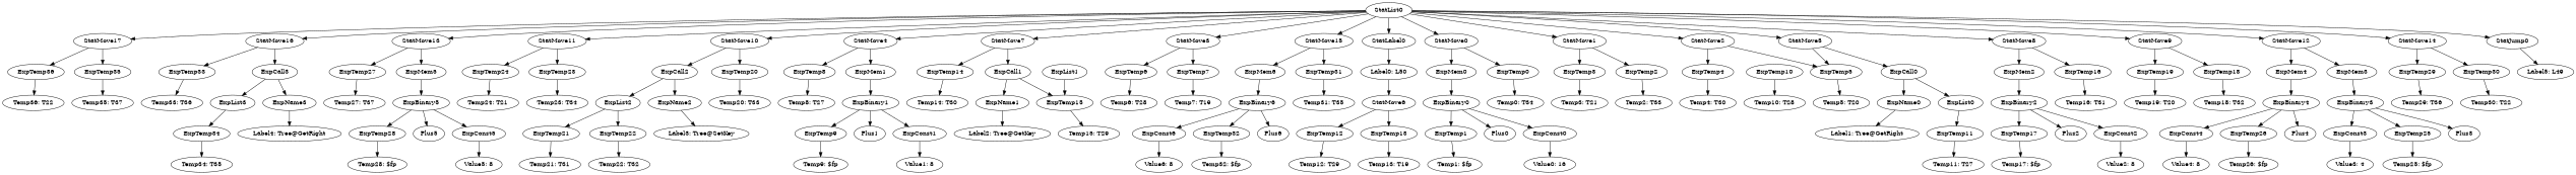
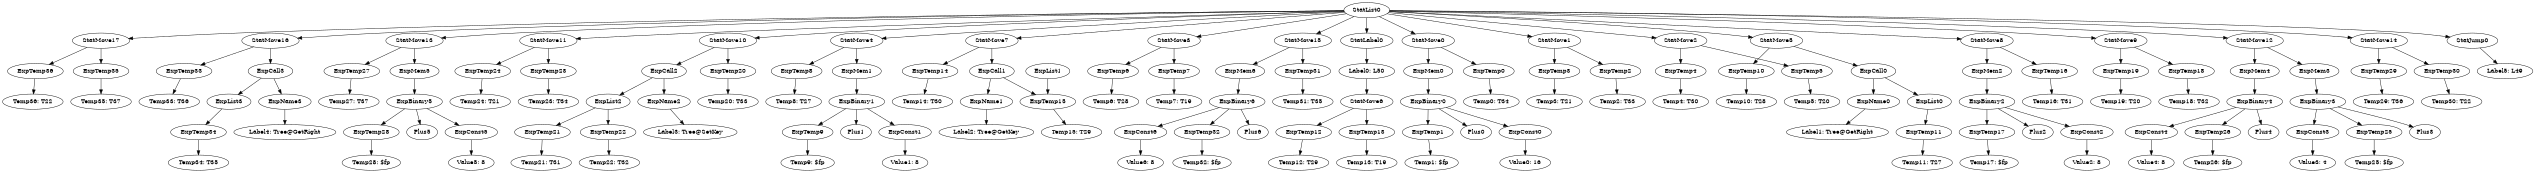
  digraph {
    ordering=out
    ExpTemp36
    "Temp36: T22"
    StatMove17
    ExpTemp35
    "Temp35: T37"
    ExpList3
    ExpTemp34
    "Temp34: T35"
    ExpName3
    "Label4: Tree@GetRight"
    StatMove16
    ExpTemp33
    ExpCall3
    "Temp33: T36"
    ExpTemp29
    "Temp29: T36"
    ExpBinary5
    ExpTemp28
    Plus5
    ExpConst5
    "Temp28: $fp"
    "Value5: 8"
    StatMove13
    ExpTemp27
    ExpMem5
    "Temp27: T37"
    ExpMem4
    ExpBinary4
    ExpConst4
    ExpTemp26
    Plus4
    "Value4: 8"
    "Temp26: $fp"
    ExpMem3
    ExpBinary3
    ExpConst3
    ExpTemp25
    Plus3
    "Value3: 4"
    "Temp25: $fp"
    ExpTemp30
    "Temp30: T22"
    ExpMem6
    ExpBinary6
    ExpConst6
    ExpTemp32
    Plus6
    "Value6: 8"
    "Temp32: $fp"
    ExpTemp24
    "Temp24: T21"
    StatMove11
    ExpTemp23
    "Temp23: T34"
    ExpList2
    ExpTemp21
    ExpTemp22
    "Temp21: T31"
    "Temp22: T32"
    ExpName2
    "Label3: Tree@SetKey"
    ExpCall2
    StatMove10
    ExpTemp20
    "Temp20: T33"
    StatMove4
    ExpTemp8
    ExpMem1
    "Temp8: T27"
    ExpBinary1
    ExpTemp9
    Plus1
    ExpConst1
    ExpMem0
    ExpBinary0
    ExpTemp1
    Plus0
    ExpConst0
    "Temp1: $fp"
    "Value0: 16"
    StatMove7
    ExpTemp14
    ExpCall1
    "Temp14: T30"
    ExpName1
    ExpTemp15
    ExpList1
    "Label2: Tree@GetKey"
    ExpTemp4
    "Temp4: T30"
    StatMove3
    ExpTemp6
    ExpTemp7
    "Temp6: T28"
    "Temp7: T19"
    StatMove15
    ExpTemp31
    "Temp31: T35"
    ExpTemp11
    "Temp11: T27"
    ExpTemp5
    "Temp5: T20"
    ExpTemp3
    "Temp3: T21"
    "Temp9: $fp"
    ExpTemp0
    "Temp0: T34"
    StatList0
    StatLabel0
    StatMove0
    StatMove1
    StatMove2
    StatMove5
    StatMove8
    StatMove9
    StatMove12
    StatMove14
    StatJump0
    "Label0: L50"
    ExpTemp2
    ExpTemp10
    ExpCall0
    StatMove6
    ExpTemp12
    ExpTemp13
    ExpMem2
    ExpTemp16
    ExpTemp19
    ExpTemp18
    "Label5: L49"
    "Temp2: T33"
    "Temp10: T28"
    ExpName0
    ExpList0
    "Temp12: T29"
    "Temp13: T19"
    ExpBinary2
    "Temp16: T31"
    "Temp19: T20"
    "Temp18: T32"
    "Temp15: T29"
    "Value1: 8"
    "Label1: Tree@GetRight"
    ExpTemp17
    "Temp17: $fp"
    Plus2
    ExpConst2
    "Value2: 8"
    ExpTemp36 -> "Temp36: T22"
    StatMove17 -> ExpTemp36
    StatMove17 -> ExpTemp35
    ExpTemp35 -> "Temp35: T37"
    ExpList3 -> ExpTemp34
    ExpTemp34 -> "Temp34: T35"
    ExpName3 -> "Label4: Tree@GetRight"
    StatMove16 -> ExpTemp33
    StatMove16 -> ExpCall3
    ExpTemp33 -> "Temp33: T36"
    ExpCall3 -> ExpList3
    ExpCall3 -> ExpName3
    ExpTemp29 -> "Temp29: T36"
    ExpBinary5 -> ExpTemp28
    ExpBinary5 -> Plus5
    ExpBinary5 -> ExpConst5
    ExpTemp28 -> "Temp28: $fp"
    ExpConst5 -> "Value5: 8"
    StatMove13 -> ExpTemp27
    StatMove13 -> ExpMem5
    ExpTemp27 -> "Temp27: T37"
    ExpMem5 -> ExpBinary5
    ExpMem4 -> ExpBinary4
    ExpBinary4 -> ExpConst4
    ExpBinary4 -> ExpTemp26
    ExpBinary4 -> Plus4
    ExpConst4 -> "Value4: 8"
    ExpTemp26 -> "Temp26: $fp"
    ExpMem3 -> ExpBinary3
    ExpBinary3 -> ExpConst3
    ExpBinary3 -> ExpTemp25
    ExpBinary3 -> Plus3
    ExpConst3 -> "Value3: 4"
    ExpTemp25 -> "Temp25: $fp"
    ExpTemp30 -> "Temp30: T22"
    ExpMem6 -> ExpBinary6
    ExpBinary6 -> ExpConst6
    ExpBinary6 -> ExpTemp32
    ExpBinary6 -> Plus6
    ExpConst6 -> "Value6: 8"
    ExpTemp32 -> "Temp32: $fp"
    ExpTemp24 -> "Temp24: T21"
    StatMove11 -> ExpTemp24
    StatMove11 -> ExpTemp23
    ExpTemp23 -> "Temp23: T34"
    ExpList2 -> ExpTemp21
    ExpList2 -> ExpTemp22
    ExpTemp21 -> "Temp21: T31"
    ExpTemp22 -> "Temp22: T32"
    ExpName2 -> "Label3: Tree@SetKey"
    ExpCall2 -> ExpList2
    ExpCall2 -> ExpName2
    StatMove10 -> ExpCall2
    StatMove10 -> ExpTemp20
    ExpTemp20 -> "Temp20: T33"
    StatMove4 -> ExpTemp8
    StatMove4 -> ExpMem1
    ExpTemp8 -> "Temp8: T27"
    ExpMem1 -> ExpBinary1
    ExpBinary1 -> ExpTemp9
    ExpBinary1 -> Plus1
    ExpBinary1 -> ExpConst1
    ExpTemp9 -> "Temp9: $fp"
    ExpConst1 -> "Value1: 8"
    ExpMem0 -> ExpBinary0
    ExpBinary0 -> ExpTemp1
    ExpBinary0 -> Plus0
    ExpBinary0 -> ExpConst0
    ExpTemp1 -> "Temp1: $fp"
    ExpConst0 -> "Value0: 16"
    StatMove7 -> ExpTemp14
    StatMove7 -> ExpCall1
    ExpTemp14 -> "Temp14: T30"
    ExpCall1 -> ExpName1
    ExpCall1 -> ExpTemp15
    ExpName1 -> "Label2: Tree@GetKey"
    ExpTemp15 -> "Temp15: T29"
    ExpList1 -> ExpTemp15
    ExpTemp4 -> "Temp4: T30"
    StatMove3 -> ExpTemp6
    StatMove3 -> ExpTemp7
    ExpTemp6 -> "Temp6: T28"
    ExpTemp7 -> "Temp7: T19"
    StatMove15 -> ExpMem6
    StatMove15 -> ExpTemp31
    ExpTemp31 -> "Temp31: T35"
    ExpTemp11 -> "Temp11: T27"
    ExpTemp5 -> "Temp5: T20"
    ExpTemp3 -> "Temp3: T21"
    ExpTemp0 -> "Temp0: T34"
    StatList0 -> StatMove17
    StatList0 -> StatMove16
    StatList0 -> StatMove13
    StatList0 -> StatMove11
    StatList0 -> StatMove10
    StatList0 -> StatMove4
    StatList0 -> StatMove7
    StatList0 -> StatMove3
    StatList0 -> StatMove15
    StatList0 -> StatLabel0
    StatList0 -> StatMove0
    StatList0 -> StatMove1
    StatList0 -> StatMove2
    StatList0 -> StatMove5
    StatList0 -> StatMove8
    StatList0 -> StatMove9
    StatList0 -> StatMove12
    StatList0 -> StatMove14
    StatList0 -> StatJump0
    StatLabel0 -> "Label0: L50"
    StatMove0 -> ExpMem0
    StatMove0 -> ExpTemp0
    StatMove1 -> ExpTemp3
    StatMove1 -> ExpTemp2
    StatMove2 -> ExpTemp4
    StatMove2 -> ExpTemp5
-   StatMove5 -> ExpTemp5
+   StatMove5 -> ExpTemp10
    StatMove5 -> ExpCall0
    StatMove8 -> ExpMem2
    StatMove8 -> ExpTemp16
    StatMove9 -> ExpTemp19
    StatMove9 -> ExpTemp18
    StatMove12 -> ExpMem4
    StatMove12 -> ExpMem3
    StatMove14 -> ExpTemp29
    StatMove14 -> ExpTemp30
    StatJump0 -> "Label5: L49"
    "Label0: L50" -> StatMove6
    ExpTemp2 -> "Temp2: T33"
    ExpTemp10 -> "Temp10: T28"
    ExpCall0 -> ExpName0
    ExpCall0 -> ExpList0
    StatMove6 -> ExpTemp12
    StatMove6 -> ExpTemp13
    ExpTemp12 -> "Temp12: T29"
    ExpTemp13 -> "Temp13: T19"
    ExpMem2 -> ExpBinary2
    ExpTemp16 -> "Temp16: T31"
    ExpTemp19 -> "Temp19: T20"
    ExpTemp18 -> "Temp18: T32"
    ExpName0 -> "Label1: Tree@GetRight"
    ExpList0 -> ExpTemp11
    ExpBinary2 -> ExpTemp17
    ExpBinary2 -> Plus2
    ExpBinary2 -> ExpConst2
    ExpTemp17 -> "Temp17: $fp"
    ExpConst2 -> "Value2: 8"
  }
